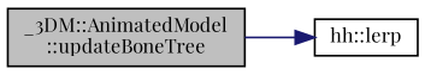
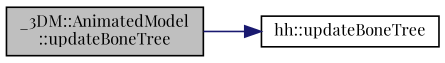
  digraph {
    rankdir=LR
    fontname="Playfair Display"
    node [color=black fontname="Playfair Display" fontsize=10 shape=record style=filled]
    n1 [fillcolor=grey75 fontcolor=black height=0.2 label="_3DM::AnimatedModel\l::updateBoneTree" width=0.4]
-   n2 [fillcolor=white height=0.2 label="hh::lerp" width=0.4]
+   n2 [fillcolor=white height=0.2 label="hh::updateBoneTree" width=0.4]
    n1 -> n2 [color=midnightblue fontname="Playfair Display" fontsize=10 labelfontname=Helvetica labelfontsize=10 style=solid]
  }
